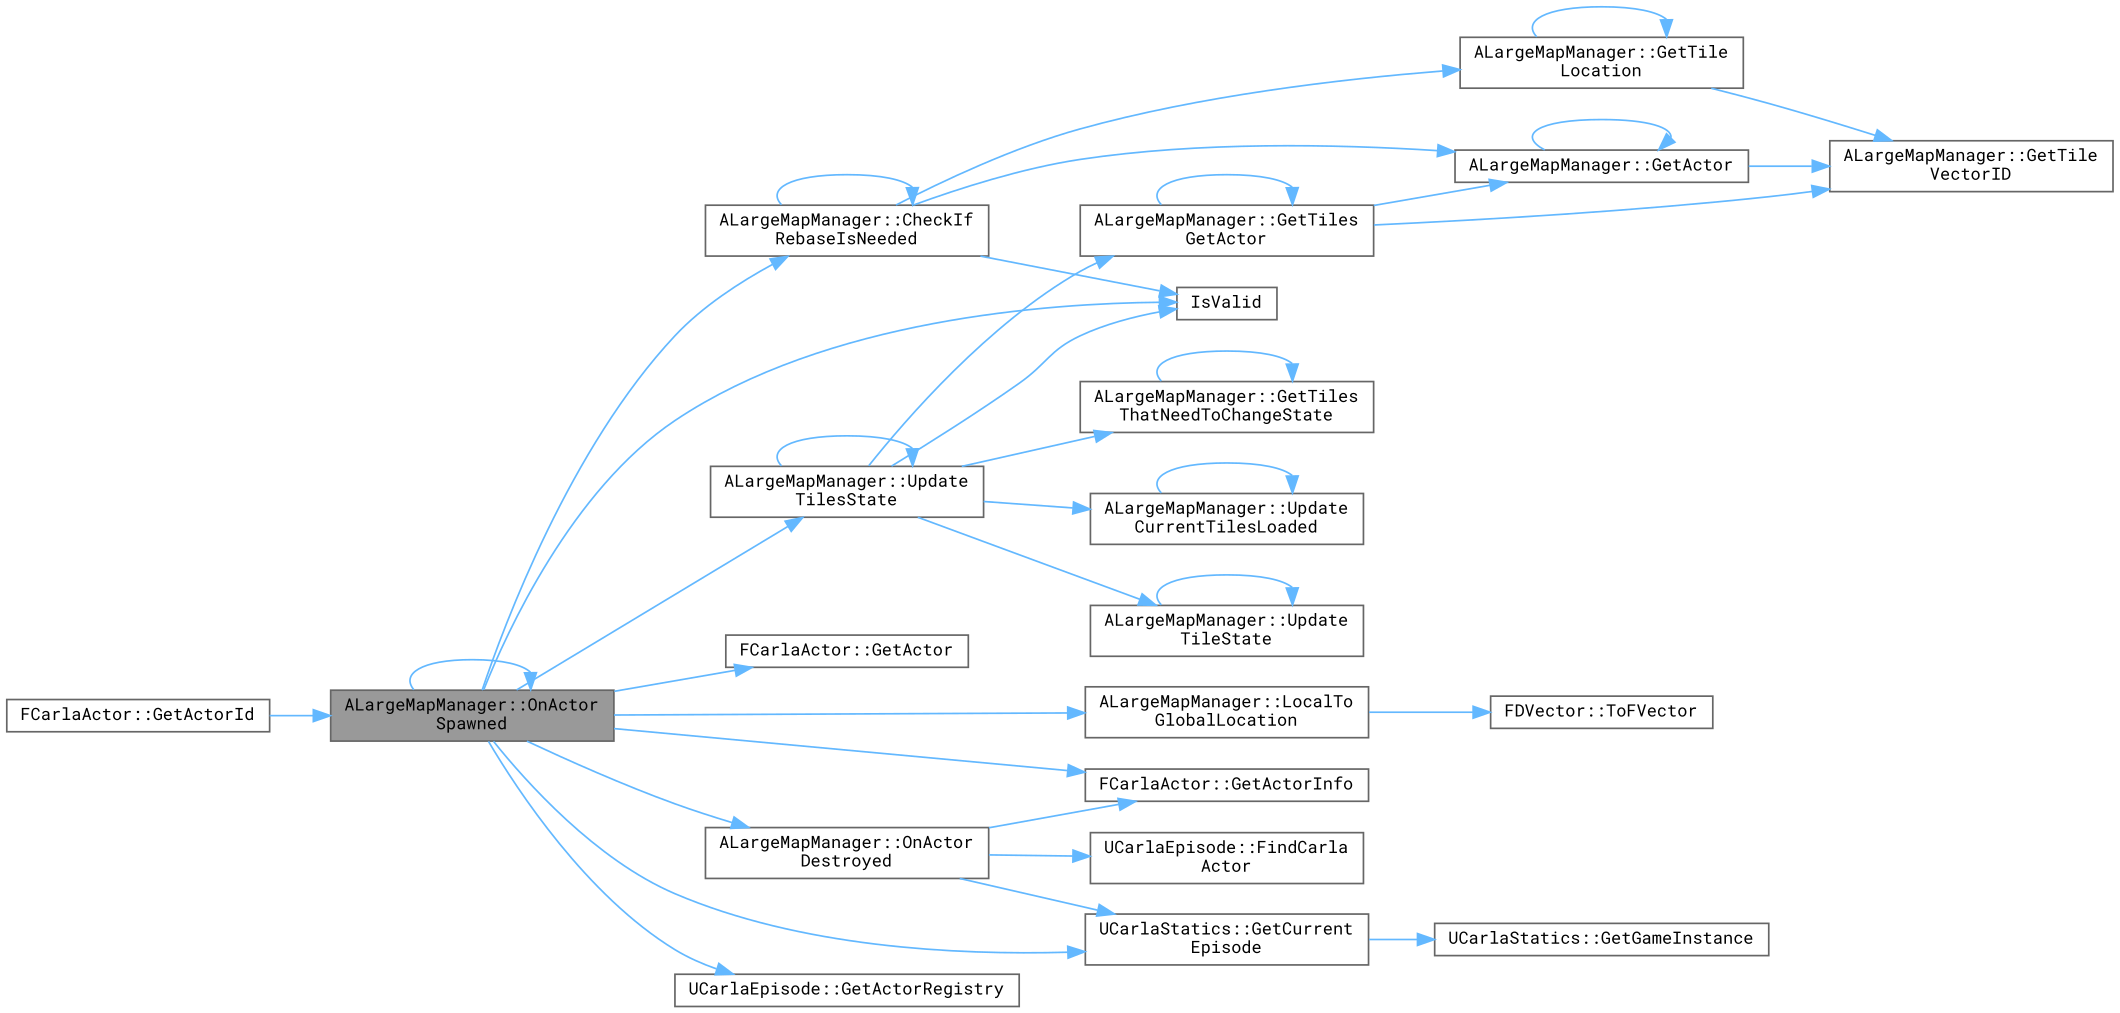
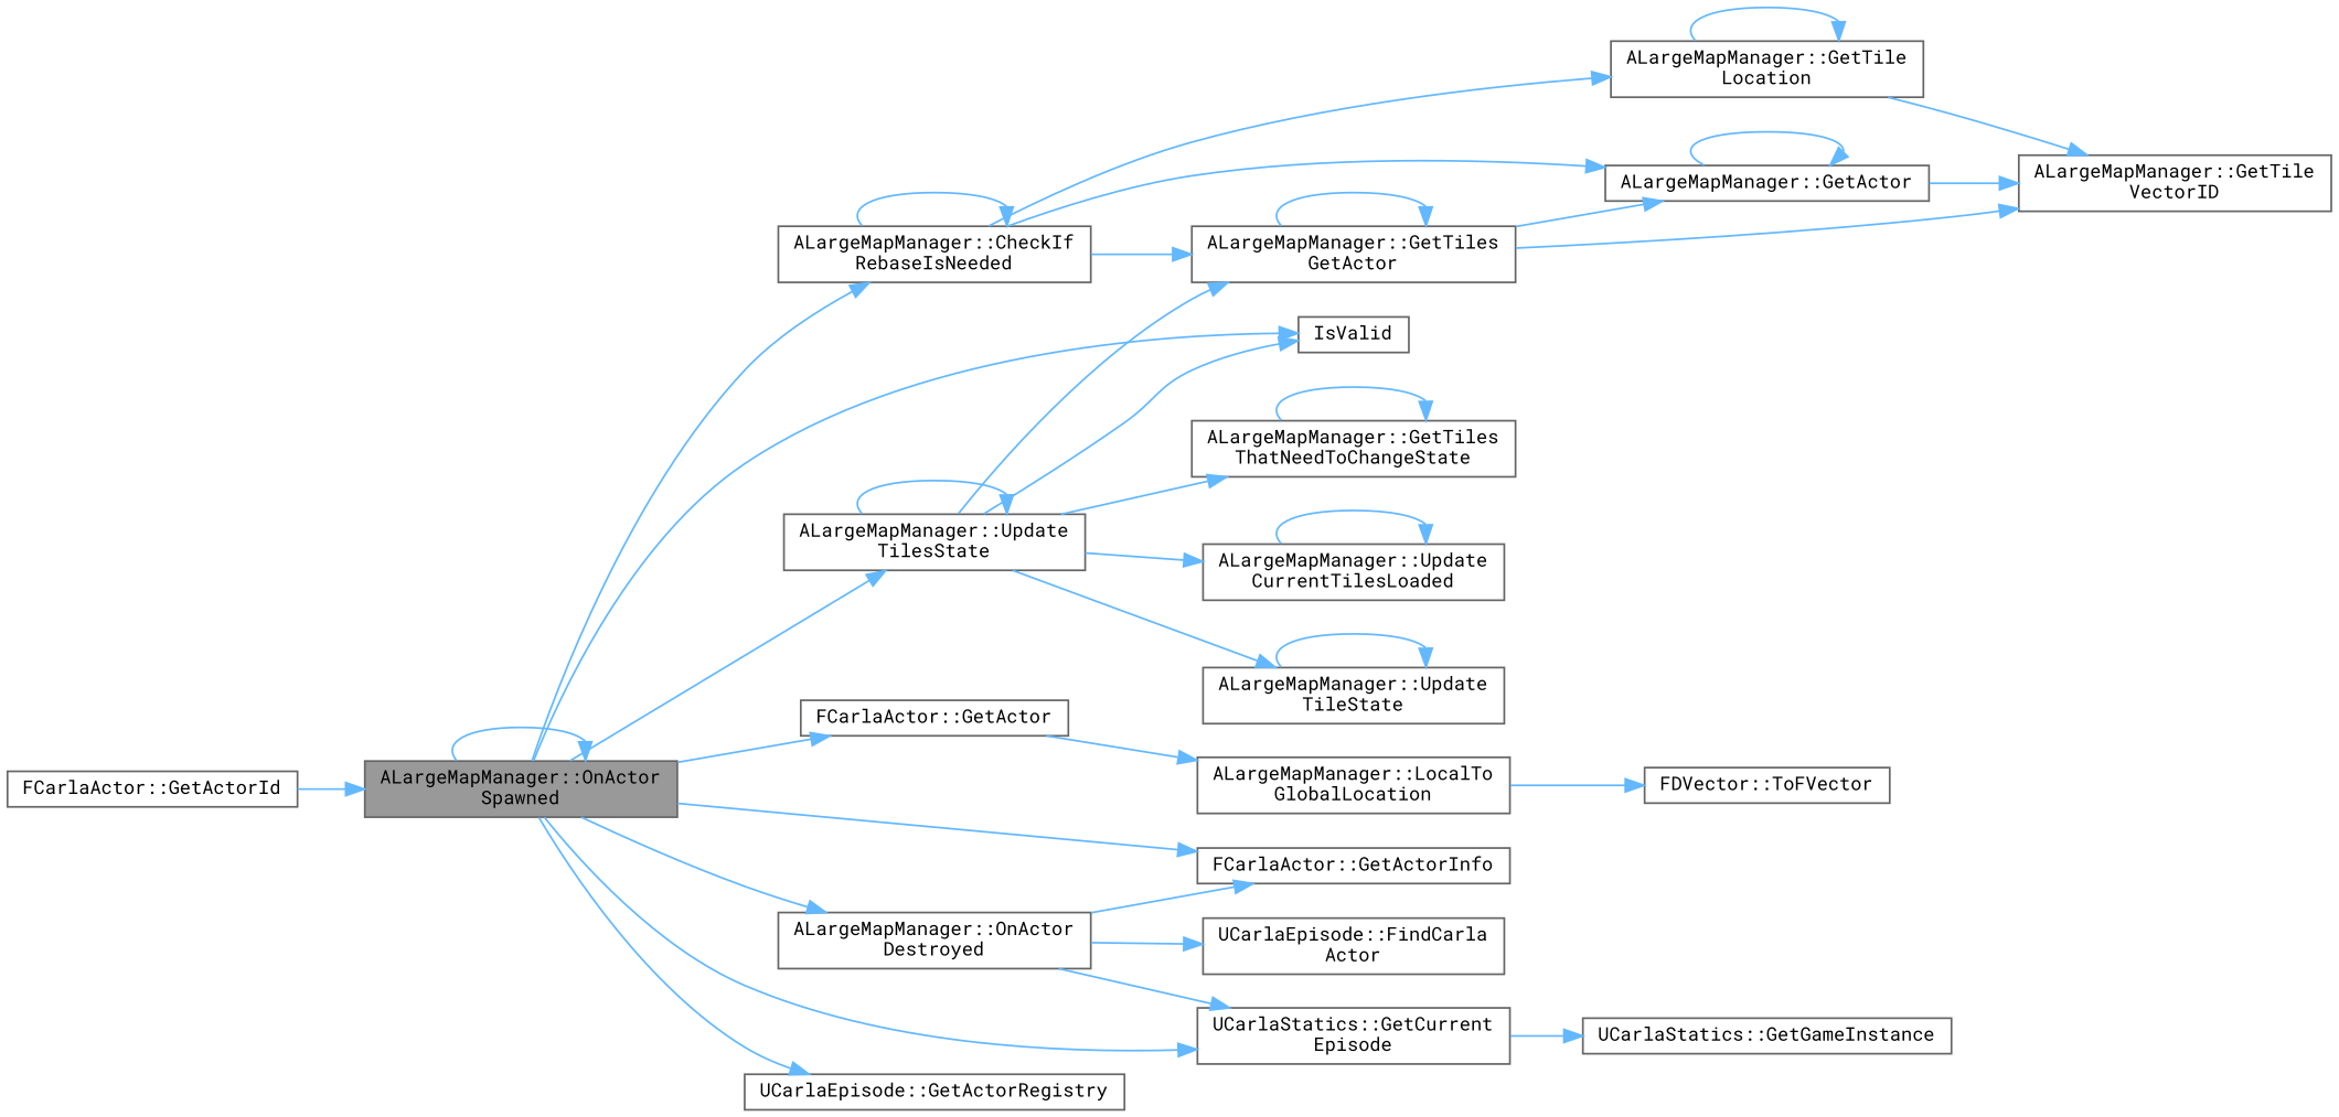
  digraph {
    fontname="Roboto Mono"
    rankdir=LR
    node [color=grey40 fillcolor=white fontname="Roboto Mono" fontsize=10 shape=box style=filled]
    edge [color=steelblue1 fontname="Roboto Mono" fontsize=10 labelfontname=Helvetica labelfontsize=10 style=solid]
    n1 [color=gray40 fillcolor=grey60 fontcolor=black height=0.2 label="ALargeMapManager::OnActor\lSpawned" width=0.4]
    n2 [height=0.2 label="ALargeMapManager::CheckIf\lRebaseIsNeeded" width=0.4]
    n3 [height=0.2 label=IsValid width=0.4]
    n4 [height=0.2 label="FCarlaActor::GetActor" width=0.4]
    n5 [height=0.2 label="FCarlaActor::GetActorInfo" width=0.4]
    n6 [height=0.2 label="UCarlaEpisode::GetActorRegistry" width=0.4]
    n7 [height=0.2 label="UCarlaStatics::GetCurrent\lEpisode" width=0.4]
    n8 [height=0.2 label="ALargeMapManager::LocalTo\lGlobalLocation" width=0.4]
    n9 [height=0.2 label="ALargeMapManager::OnActor\lDestroyed" width=0.4]
    n10 [height=0.2 label="ALargeMapManager::Update\lTilesState" width=0.4]
    n11 [height=0.2 label="ALargeMapManager::GetActor" width=0.4]
    n12 [height=0.2 label="ALargeMapManager::GetTile\lLocation" width=0.4]
    n13 [height=0.2 label="FCarlaActor::GetActorId" width=0.4]
    n14 [height=0.2 label="UCarlaStatics::GetGameInstance" width=0.4]
    n15 [height=0.2 label="FDVector::ToFVector" width=0.4]
    n16 [height=0.2 label="UCarlaEpisode::FindCarla\lActor" width=0.4]
    n17 [height=0.2 label="ALargeMapManager::GetTiles\lThatNeedToChangeState" width=0.4]
    n18 [height=0.2 label="ALargeMapManager::GetTiles\lGetActor" width=0.4]
    n19 [height=0.2 label="ALargeMapManager::Update\lCurrentTilesLoaded" width=0.4]
    n20 [height=0.2 label="ALargeMapManager::Update\lTileState" width=0.4]
    n21 [height=0.2 label="ALargeMapManager::GetTile\lVectorID" width=0.4]
    n1 -> n1
    n1 -> n2
    n1 -> n3
    n1 -> n4
    n1 -> n5
    n1 -> n6
    n1 -> n7
-   n1 -> n8
+   n4 -> n8
    n1 -> n9
    n1 -> n10
    n2 -> n2
-   n2 -> n3
+   n2 -> n18
    n2 -> n11
    n2 -> n12
    n7 -> n14
    n8 -> n15
    n9 -> n5
    n9 -> n7
    n9 -> n16
    n10 -> n3
    n10 -> n10
    n10 -> n17
    n10 -> n18
    n10 -> n19
    n10 -> n20
    n11 -> n11
    n11 -> n21
    n12 -> n12
    n12 -> n21
    n13 -> n1
    n17 -> n17
    n18 -> n11
    n18 -> n18
    n18 -> n21
    n19 -> n19
    n20 -> n20
  }
